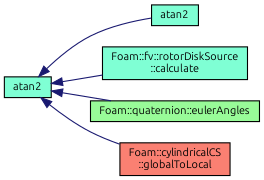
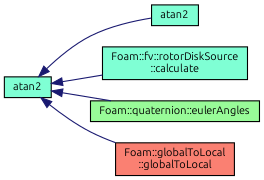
  digraph {
    rankdir=LR
    fontname=Ubuntu
    node [color=black fillcolor=aquamarine fontname=Ubuntu fontsize=10 shape=record style=filled]
    edge [color=midnightblue dir=back fontname=Ubuntu fontsize=10 labelfontname=FreeSans labelfontsize=10 style=solid]
    n1 [fontcolor=black height=0.2 label=atan2 width=0.4]
    n2 [height=0.2 label=atan2 width=0.4]
    n3 [height=0.2 label="Foam::fv::rotorDiskSource\l::calculate" width=0.4]
    n4 [height=0.2 label="Foam::quaternion::eulerAngles" width=0.4 fillcolor=palegreen]
-   n5 [height=0.2 label="Foam::cylindricalCS\l::globalToLocal" width=0.4 fillcolor=salmon]
+   n5 [height=0.2 label="Foam::globalToLocal\l::globalToLocal" width=0.4 fillcolor=salmon]
    n1 -> n2
    n1 -> n3
    n1 -> n4
    n1 -> n5
  }
